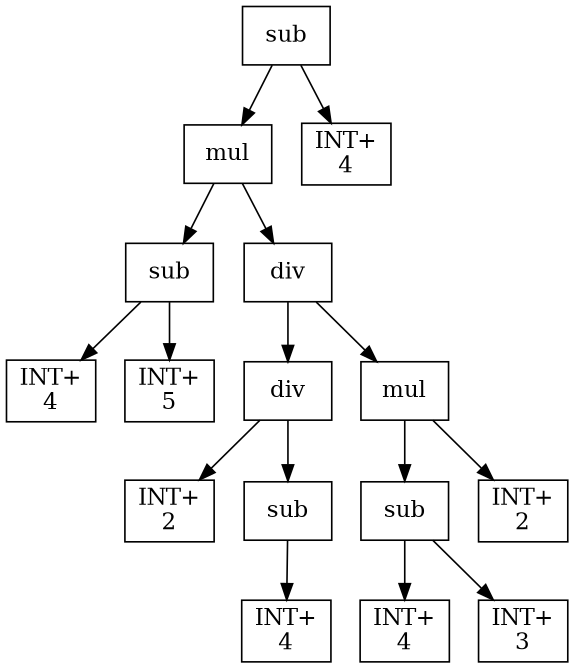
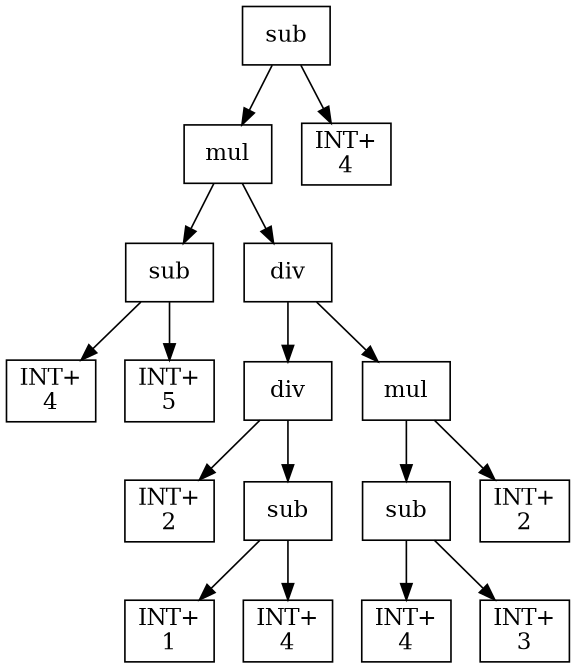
  digraph {
    node [shape=box]
    n1 [label=sub]
    n2 [label=mul]
    n3 [label="INT+\n4"]
    n4 [label=sub]
    n5 [label=div]
    n6 [label="INT+\n4"]
    n7 [label="INT+\n5"]
    n8 [label=div]
    n9 [label=mul]
    n10 [label="INT+\n2"]
    n11 [label=sub]
+   n12 [label="INT+\n1"]
    n13 [label="INT+\n4"]
    n14 [label=sub]
    n15 [label="INT+\n2"]
    n16 [label="INT+\n4"]
    n17 [label="INT+\n3"]
    n1 -> n2
    n1 -> n3
    n2 -> n4
    n2 -> n5
    n4 -> n6
    n4 -> n7
    n5 -> n8
    n5 -> n9
    n8 -> n10
    n8 -> n11
    n9 -> n14
    n9 -> n15
+   n11 -> n12
    n11 -> n13
    n14 -> n16
    n14 -> n17
  }
